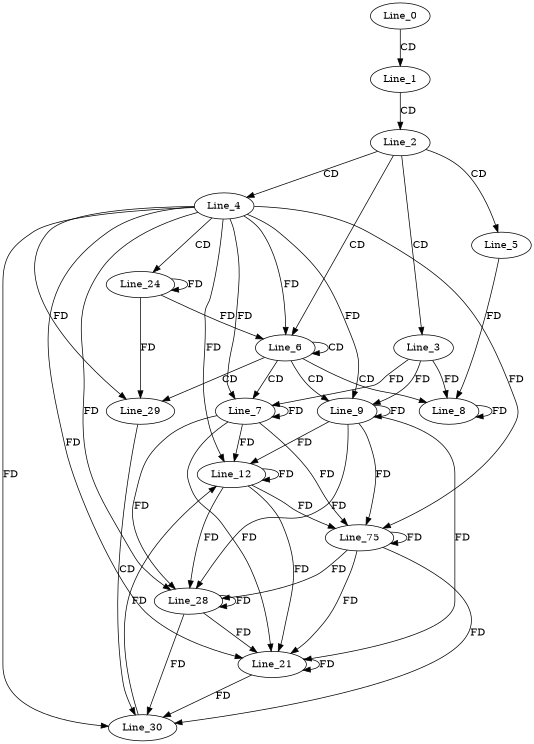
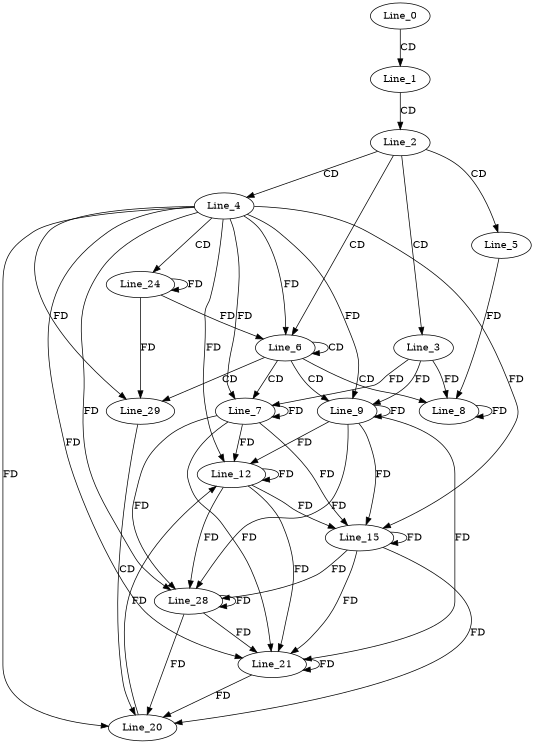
  digraph {
    Line_0
    Line_1
    Line_2
    Line_3
    Line_4
    Line_5
    Line_6
    Line_7
    Line_8
    Line_9
    Line_12
-   Line_15 [label=Line_75]
+   Line_15
    n13 [label=Line_28]
    Line_21
    Line_24
    Line_29
-   Line_30
+   Line_30 [label=Line_20]
    Line_0 -> Line_1 [label=CD]
    Line_1 -> Line_2 [label=CD]
    Line_2 -> Line_3 [label=CD]
    Line_2 -> Line_4 [label=CD]
    Line_2 -> Line_5 [label=CD]
    Line_2 -> Line_6 [label=CD]
    Line_3 -> Line_7 [label=FD]
    Line_3 -> Line_8 [label=FD]
    Line_3 -> Line_9 [label=FD]
    Line_4 -> Line_6 [label=FD]
    Line_4 -> Line_7 [label=FD]
    Line_4 -> Line_9 [label=FD]
    Line_4 -> Line_12 [label=FD]
    Line_4 -> Line_15 [label=FD]
    Line_4 -> n13 [label=FD]
    Line_4 -> Line_21 [label=FD]
    Line_4 -> Line_24 [label=CD]
    Line_4 -> Line_29 [label=FD]
    Line_4 -> Line_30 [label=FD]
    Line_5 -> Line_8 [label=FD]
    Line_6 -> Line_6 [label=CD]
    Line_6 -> Line_7 [label=CD]
    Line_6 -> Line_8 [label=CD]
    Line_6 -> Line_9 [label=CD]
    Line_6 -> Line_29 [label=CD]
    Line_7 -> Line_7 [label=FD]
    Line_7 -> Line_12 [label=FD]
    Line_7 -> Line_15 [label=FD]
    Line_7 -> n13 [label=FD]
    Line_7 -> Line_21 [label=FD]
    Line_8 -> Line_8 [label=FD]
    Line_9 -> Line_9 [label=FD]
    Line_9 -> Line_12 [label=FD]
    Line_9 -> Line_15 [label=FD]
    Line_9 -> n13 [label=FD]
    Line_9 -> Line_21 [label=FD]
    Line_12 -> Line_12 [label=FD]
    Line_12 -> Line_15 [label=FD]
    Line_12 -> n13 [label=FD]
    Line_12 -> Line_21 [label=FD]
    Line_15 -> Line_15 [label=FD]
    Line_15 -> n13 [label=FD]
    Line_15 -> Line_21 [label=FD]
    Line_15 -> Line_30 [label=FD]
    n13 -> n13 [label=FD]
    n13 -> Line_21 [label=FD]
    n13 -> Line_30 [label=FD]
    Line_21 -> Line_21 [label=FD]
    Line_21 -> Line_30 [label=FD]
    Line_24 -> Line_6 [label=FD]
    Line_24 -> Line_24 [label=FD]
    Line_24 -> Line_29 [label=FD]
    Line_29 -> Line_30 [label=CD]
    Line_30 -> Line_12 [label=FD]
  }
